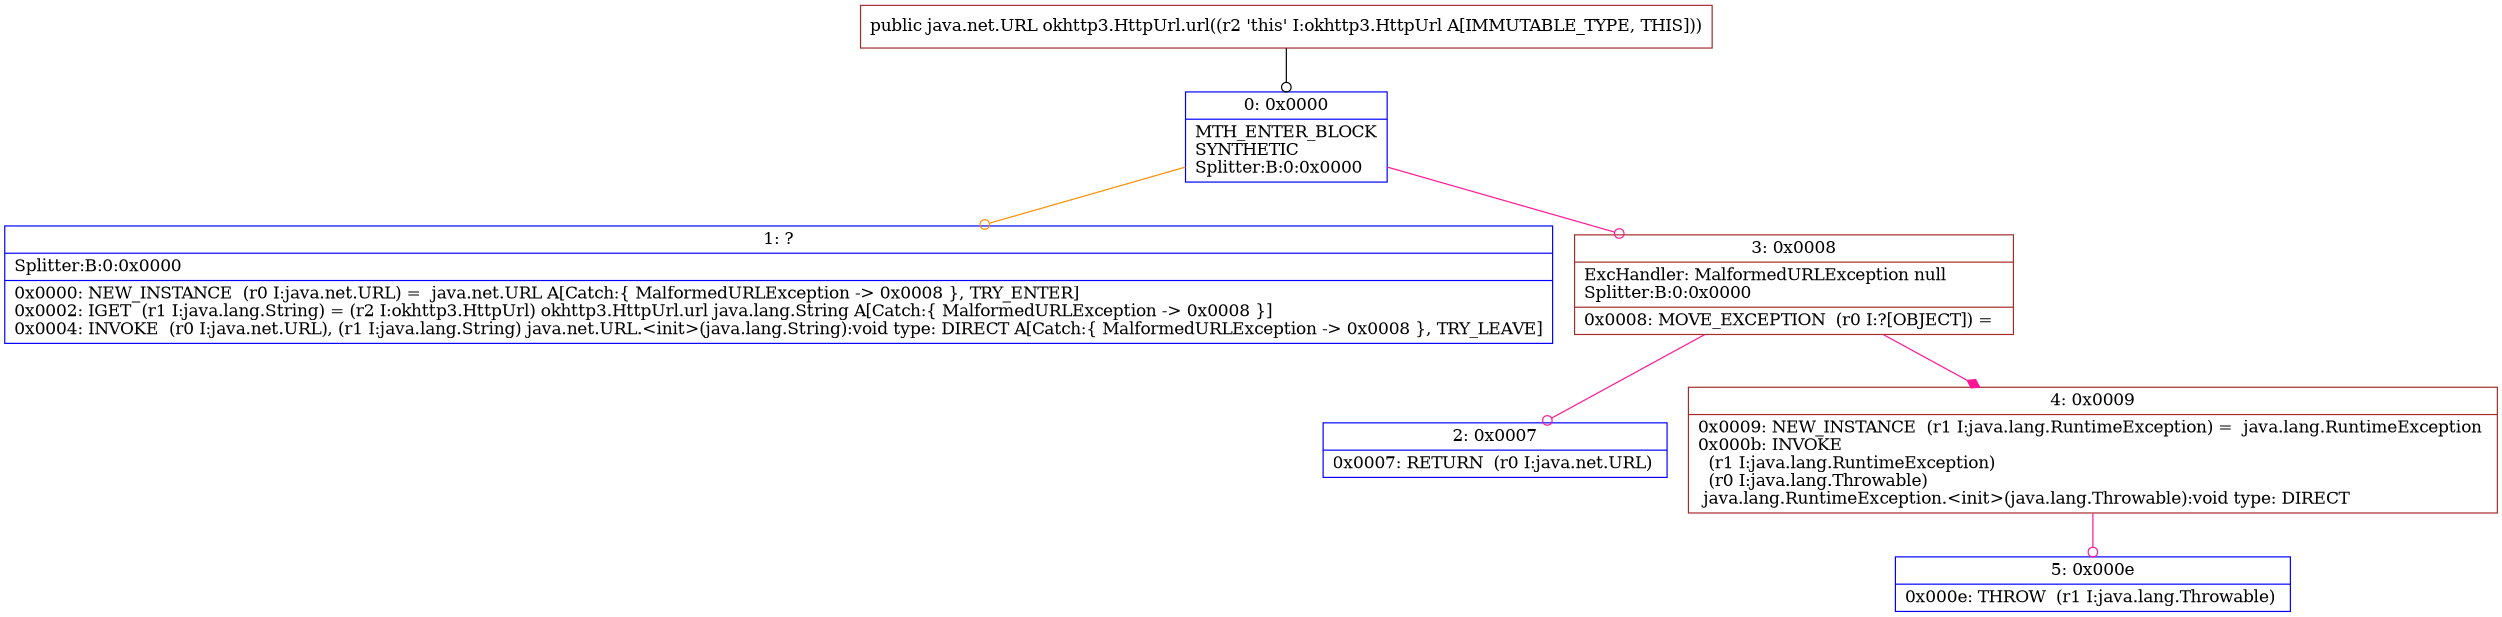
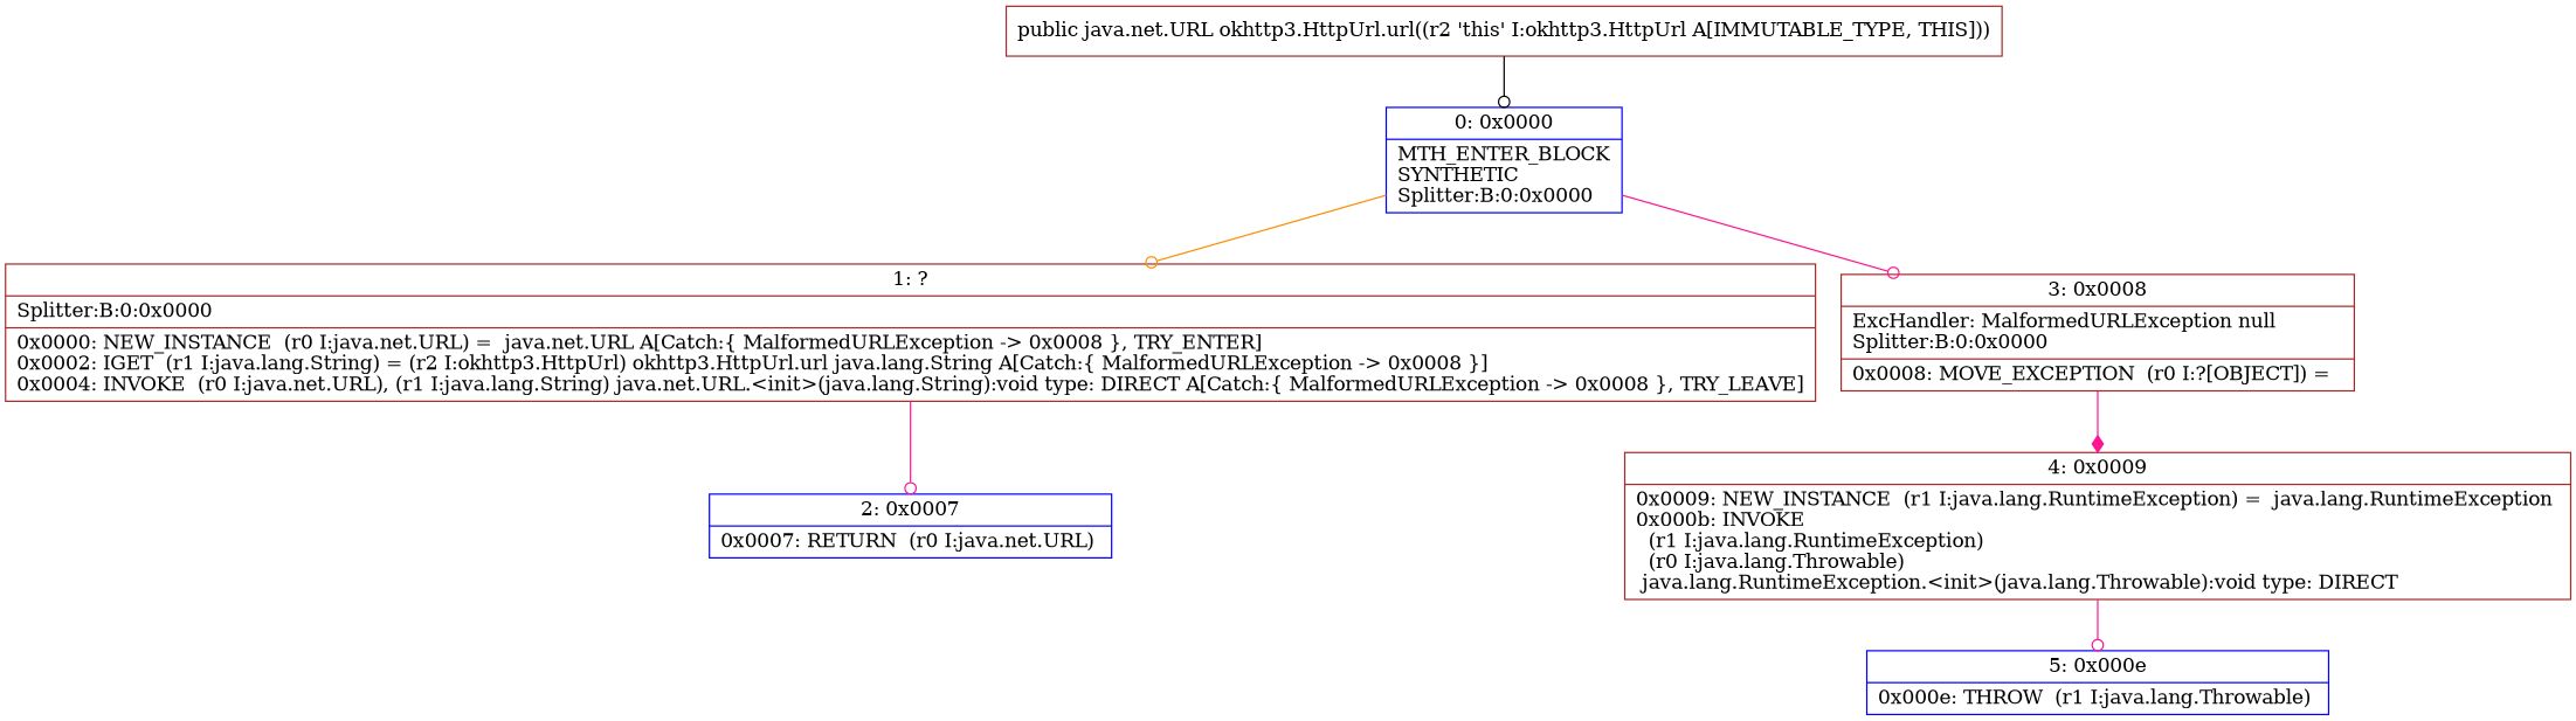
  digraph {
    fontname="DejaVu Serif"
    node [color=blue fontname="DejaVu Serif" shape=record]
    edge [arrowhead=odot color=deeppink fontname="DejaVu Serif"]
    n1 [label="{0\:\ 0x0000|MTH_ENTER_BLOCK\lSYNTHETIC\lSplitter:B:0:0x0000\l}"]
-   n2 [label="{1\:\ ?|Splitter:B:0:0x0000\l|0x0000: NEW_INSTANCE  (r0 I:java.net.URL) =  java.net.URL A[Catch:\{ MalformedURLException \-\> 0x0008 \}, TRY_ENTER]\l0x0002: IGET  (r1 I:java.lang.String) = (r2 I:okhttp3.HttpUrl) okhttp3.HttpUrl.url java.lang.String A[Catch:\{ MalformedURLException \-\> 0x0008 \}]\l0x0004: INVOKE  (r0 I:java.net.URL), (r1 I:java.lang.String) java.net.URL.\<init\>(java.lang.String):void type: DIRECT A[Catch:\{ MalformedURLException \-\> 0x0008 \}, TRY_LEAVE]\l}"]
+   n2 [color=brown label="{1\:\ ?|Splitter:B:0:0x0000\l|0x0000: NEW_INSTANCE  (r0 I:java.net.URL) =  java.net.URL A[Catch:\{ MalformedURLException \-\> 0x0008 \}, TRY_ENTER]\l0x0002: IGET  (r1 I:java.lang.String) = (r2 I:okhttp3.HttpUrl) okhttp3.HttpUrl.url java.lang.String A[Catch:\{ MalformedURLException \-\> 0x0008 \}]\l0x0004: INVOKE  (r0 I:java.net.URL), (r1 I:java.lang.String) java.net.URL.\<init\>(java.lang.String):void type: DIRECT A[Catch:\{ MalformedURLException \-\> 0x0008 \}, TRY_LEAVE]\l}"]
    n3 [color=brown label="{3\:\ 0x0008|ExcHandler: MalformedURLException null\lSplitter:B:0:0x0000\l|0x0008: MOVE_EXCEPTION  (r0 I:?[OBJECT]) =  \l}"]
    n4 [label="{2\:\ 0x0007|0x0007: RETURN  (r0 I:java.net.URL) \l}"]
    n5 [color=brown label="{4\:\ 0x0009|0x0009: NEW_INSTANCE  (r1 I:java.lang.RuntimeException) =  java.lang.RuntimeException \l0x000b: INVOKE  \l  (r1 I:java.lang.RuntimeException)\l  (r0 I:java.lang.Throwable)\l java.lang.RuntimeException.\<init\>(java.lang.Throwable):void type: DIRECT \l}"]
    n6 [label="{5\:\ 0x000e|0x000e: THROW  (r1 I:java.lang.Throwable) \l}"]
    n7 [color=brown label="{public java.net.URL okhttp3.HttpUrl.url((r2 'this' I:okhttp3.HttpUrl A[IMMUTABLE_TYPE, THIS])) }"]
    n1 -> n2 [color=darkorange]
    n1 -> n3
-   n3 -> n4
+   n2 -> n4
    n3 -> n5 [arrowhead=diamond]
    n5 -> n6
    n7 -> n1 [color=black]
  }
